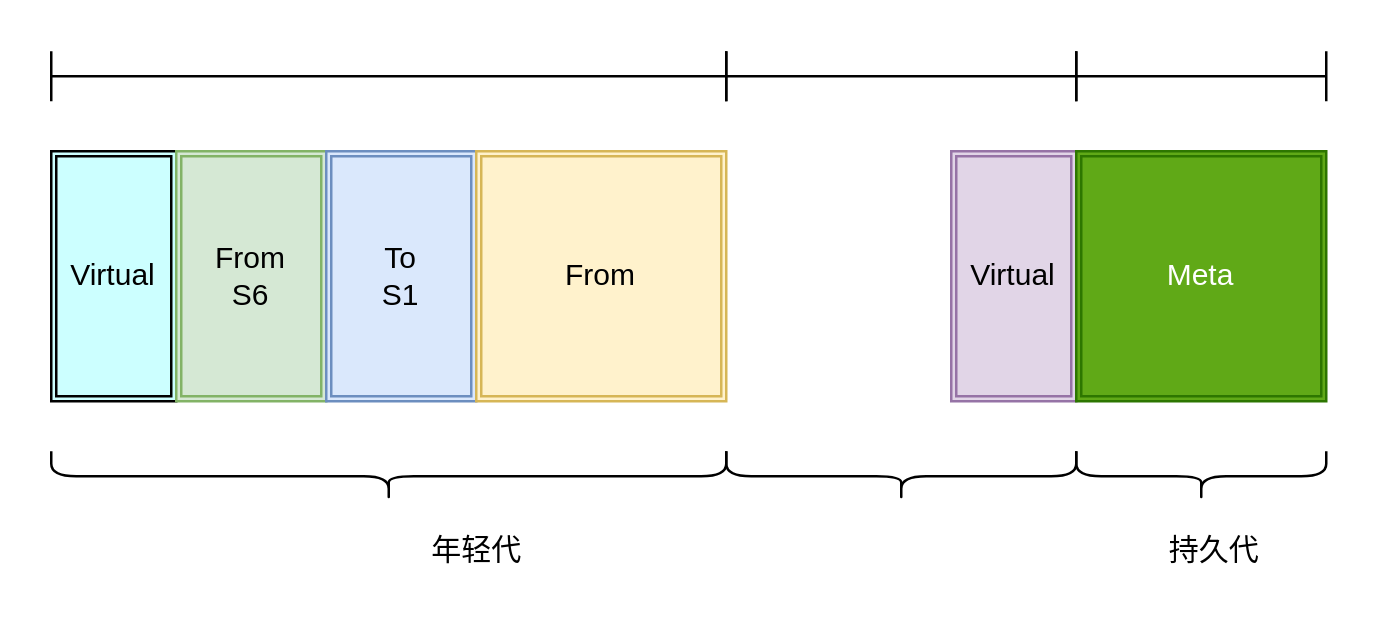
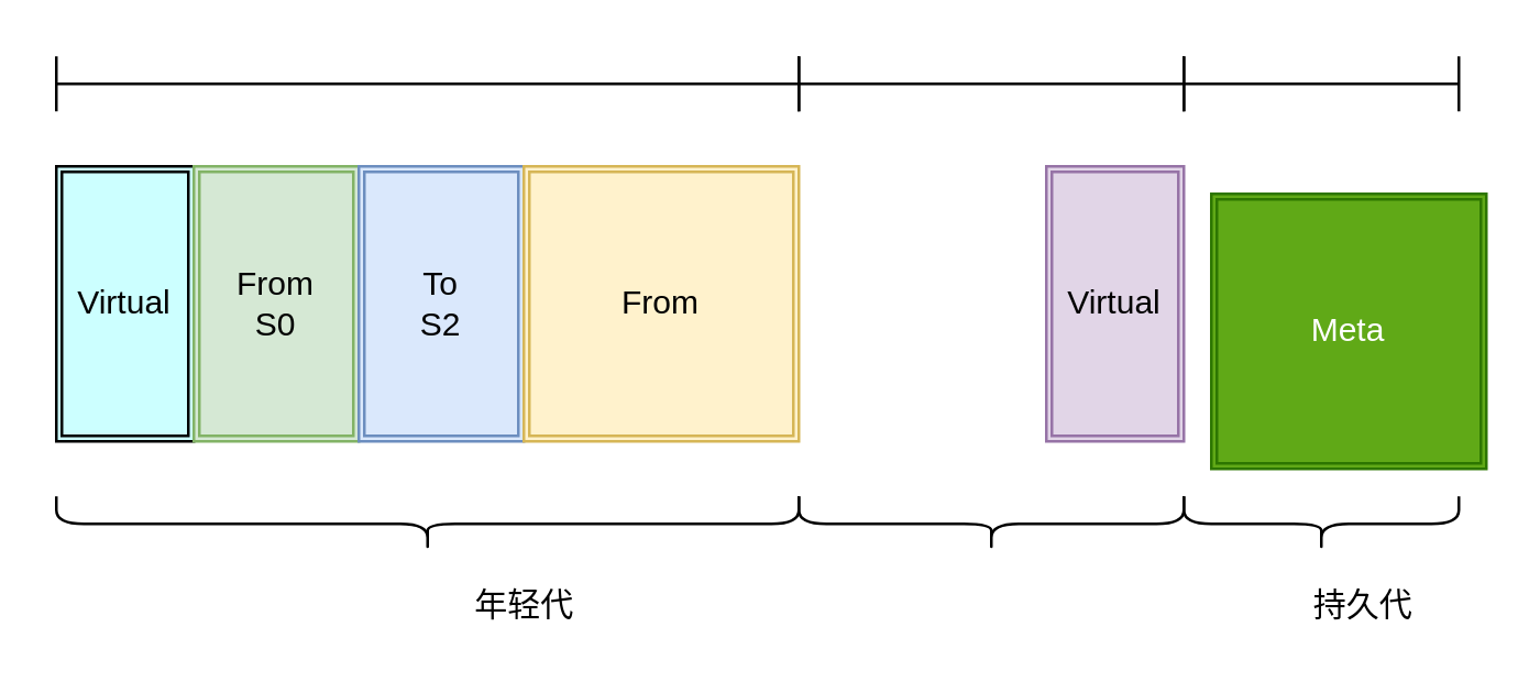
  <mxCell id="0" />
  <mxCell id="1" parent="0" />
  <mxCell id="2" value="Virtual" style="shape=ext;double=1;rounded=0;whiteSpace=wrap;html=1;fillColor=#CCFFFF;" vertex="1" parent="1"><mxGeometry x="20" y="60" width="50" height="100" as="geometry" /></mxCell>
- <mxCell id="3" value="From&lt;br&gt;S6" style="shape=ext;double=1;rounded=0;whiteSpace=wrap;html=1;fillColor=#d5e8d4;strokeColor=#82b366;" vertex="1" parent="1"><mxGeometry x="70" y="60" width="60" height="100" as="geometry" /></mxCell>
- <mxCell id="4" value="To&lt;br&gt;S1" style="shape=ext;double=1;rounded=0;whiteSpace=wrap;html=1;fillColor=#dae8fc;strokeColor=#6c8ebf;" vertex="1" parent="1"><mxGeometry x="130" y="60" width="60" height="100" as="geometry" /></mxCell>
+ <mxCell id="3" value="From&lt;br&gt;S0" style="shape=ext;double=1;rounded=0;whiteSpace=wrap;html=1;fillColor=#d5e8d4;strokeColor=#82b366;" vertex="1" parent="1"><mxGeometry x="70" y="60" width="60" height="100" as="geometry" /></mxCell>
+ <mxCell id="4" value="To&lt;br&gt;S2" style="shape=ext;double=1;rounded=0;whiteSpace=wrap;html=1;fillColor=#dae8fc;strokeColor=#6c8ebf;" vertex="1" parent="1"><mxGeometry x="130" y="60" width="60" height="100" as="geometry" /></mxCell>
  <mxCell id="5" value="From" style="shape=ext;double=1;rounded=0;whiteSpace=wrap;html=1;fillColor=#fff2cc;strokeColor=#d6b656;" vertex="1" parent="1"><mxGeometry x="190" y="60" width="100" height="100" as="geometry" /></mxCell>
  <mxCell id="6" value="Virtual" style="shape=ext;double=1;rounded=0;whiteSpace=wrap;html=1;fillColor=#e1d5e7;strokeColor=#9673a6;" vertex="1" parent="1"><mxGeometry x="380" y="60" width="50" height="100" as="geometry" /></mxCell>
  <mxCell id="7" value="" style="shape=crossbar;whiteSpace=wrap;html=1;rounded=1;" vertex="1" parent="1"><mxGeometry x="20" y="20" width="270" height="20" as="geometry" /></mxCell>
  <mxCell id="8" value="" style="shape=crossbar;whiteSpace=wrap;html=1;rounded=1;" vertex="1" parent="1"><mxGeometry x="290" y="20" width="140" height="20" as="geometry" /></mxCell>
- <mxCell id="9" value="Meta" style="shape=ext;double=1;rounded=0;whiteSpace=wrap;html=1;fillColor=#60a917;strokeColor=#2D7600;fontColor=#ffffff;" vertex="1" parent="1"><mxGeometry x="430" y="60" width="100" height="100" as="geometry" /></mxCell>
+ <mxCell id="9" value="Meta" style="shape=ext;double=1;rounded=0;whiteSpace=wrap;html=1;fillColor=#60a917;strokeColor=#2D7600;fontColor=#ffffff;" vertex="1" parent="1"><mxGeometry x="440" y="70" width="100" height="100" as="geometry" /></mxCell>
  <mxCell id="10" value="" style="shape=crossbar;whiteSpace=wrap;html=1;rounded=1;" vertex="1" parent="1"><mxGeometry x="430" y="20" width="100" height="20" as="geometry" /></mxCell>
  <mxCell id="11" value="" style="shape=curlyBracket;whiteSpace=wrap;html=1;rounded=1;fillColor=#CCFFFF;direction=north;" vertex="1" parent="1"><mxGeometry x="20" y="180" width="270" height="20" as="geometry" /></mxCell>
  <mxCell id="12" value="&lt;span&gt;年轻代&lt;/span&gt;" style="text;html=1;align=center;verticalAlign=middle;resizable=0;points=[];autosize=1;strokeColor=none;" vertex="1" parent="1"><mxGeometry x="165" y="210" width="50" height="20" as="geometry" /></mxCell>
  <mxCell id="13" value="" style="shape=curlyBracket;whiteSpace=wrap;html=1;rounded=1;flipH=1;fillColor=#CCFFFF;direction=north;" vertex="1" parent="1"><mxGeometry x="290" y="180" width="140" height="20" as="geometry" /></mxCell>
  <mxCell id="14" value="" style="shape=curlyBracket;whiteSpace=wrap;html=1;rounded=1;flipH=1;fillColor=#CCFFFF;direction=north;" vertex="1" parent="1"><mxGeometry x="430" y="180" width="100" height="20" as="geometry" /></mxCell>
- <mxCell id="15" value="持久代" style="text;html=1;align=center;verticalAlign=middle;resizable=0;points=[];autosize=1;strokeColor=none;" vertex="1" parent="1"><mxGeometry x="460" y="210" width="50" height="20" as="geometry" /></mxCell>
+ <mxCell id="15" value="持久代" style="text;html=1;align=center;verticalAlign=middle;resizable=0;points=[];autosize=1;strokeColor=none;" vertex="1" parent="1"><mxGeometry x="470" y="210" width="50" height="20" as="geometry" /></mxCell>
